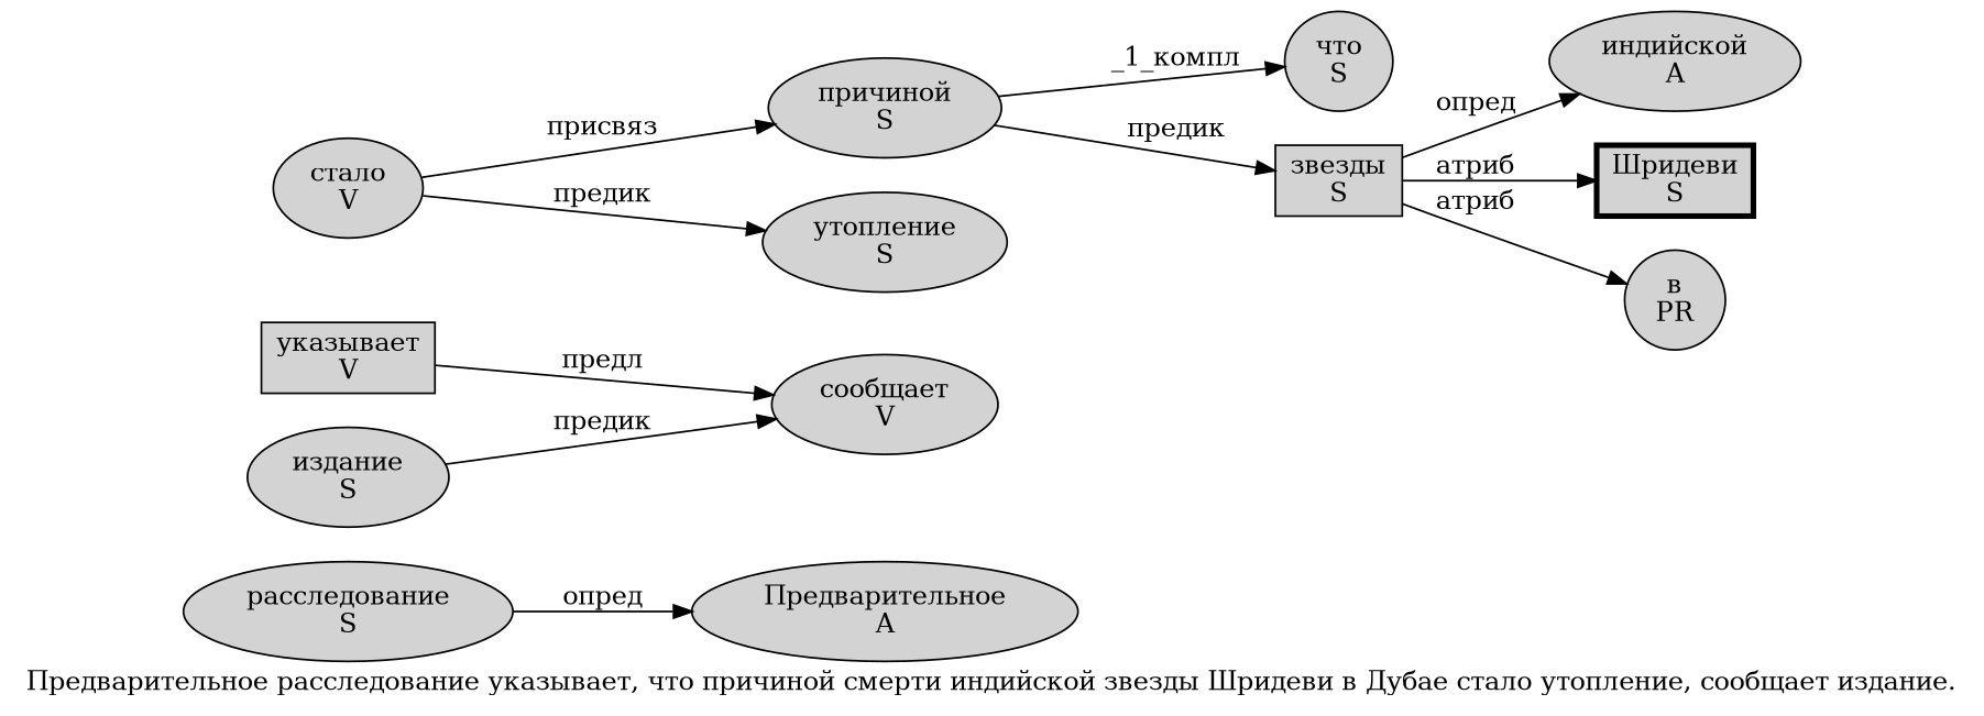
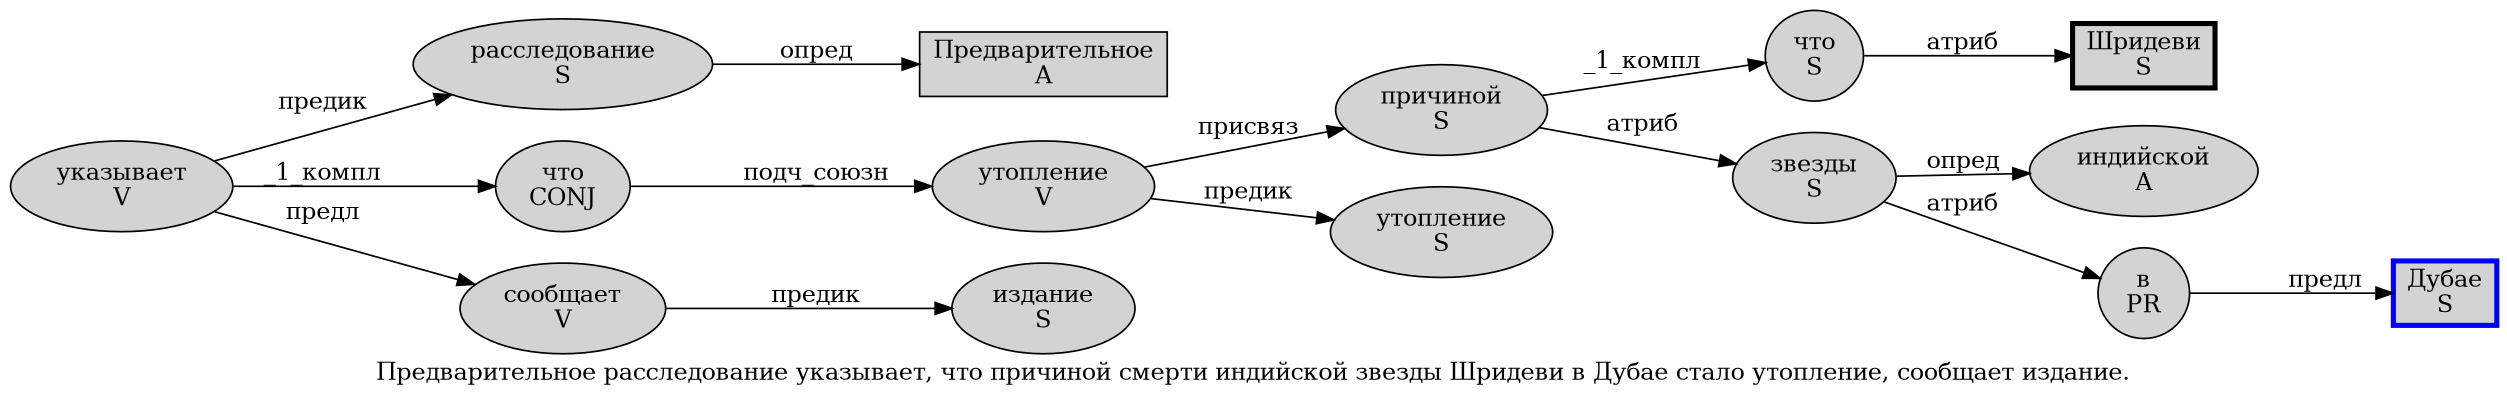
  digraph {
    label="Предварительное расследование указывает, что причиной смерти индийской звезды Шридеви в Дубае стало утопление, сообщает издание."
    rankdir=LR
    node [fillcolor=lightgray penwidth=1 shape=ellipse style=filled]
-   n1 [label="Предварительное\nA"]
+   n1 [label="Предварительное\nA" shape=box]
    n2 [label="расследование\nS"]
-   n3 [label="указывает\nV" shape=box]
+   n3 [label="указывает\nV"]
+   n4 [label="что\nCONJ"]
    n5 [label="сообщает\nV"]
-   n6 [label="стало\nV"]
+   n6 [label="утопление\nV"]
    n7 [label="издание\nS"]
    n8 [label="причиной\nS"]
    n9 [label="утопление\nS"]
    n10 [label="что\nS"]
-   n11 [label="звезды\nS" shape=box]
+   n11 [label="звезды\nS"]
    n12 [label="индийской\nA"]
    n13 [color=black label="Шридеви\nS" penwidth=3 shape=box]
    n14 [label="в\nPR"]
+   n15 [color=blue label="Дубае\nS" penwidth=3 shape=box]
    n2 -> n1 [label="опред"]
+   n3 -> n2 [label="предик"]
+   n3 -> n4 [label="_1_компл"]
    n3 -> n5 [label="предл"]
-   n7 -> n5 [label="предик"]
+   n4 -> n6 [label="подч_союзн"]
+   n5 -> n7 [label="предик"]
    n6 -> n8 [label="присвяз"]
    n6 -> n9 [label="предик"]
    n8 -> n10 [label="_1_компл"]
-   n8 -> n11 [label="предик"]
+   n8 -> n11 [label="атриб"]
    n11 -> n12 [label="опред"]
-   n11 -> n13 [label="атриб"]
+   n10 -> n13 [label="атриб"]
    n11 -> n14 [label="атриб"]
+   n14 -> n15 [label="предл"]
  }
